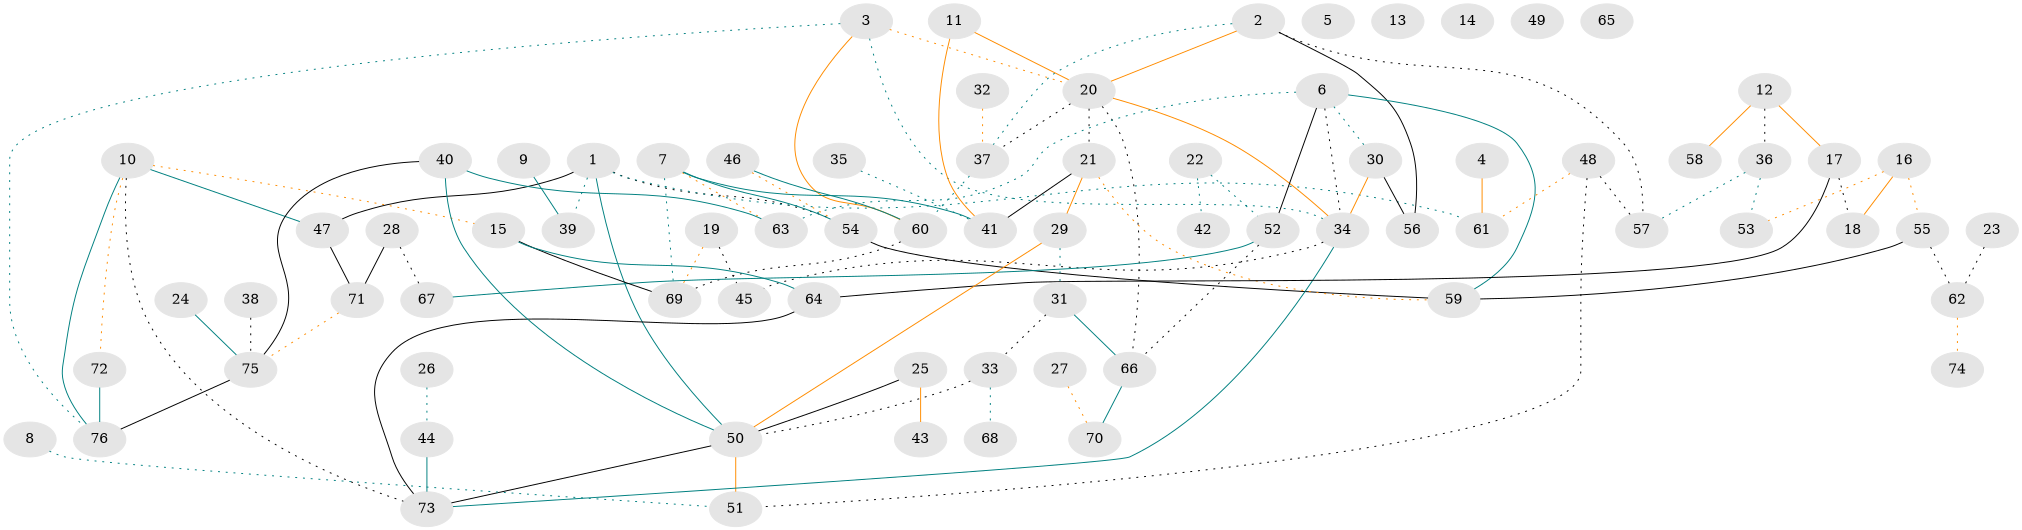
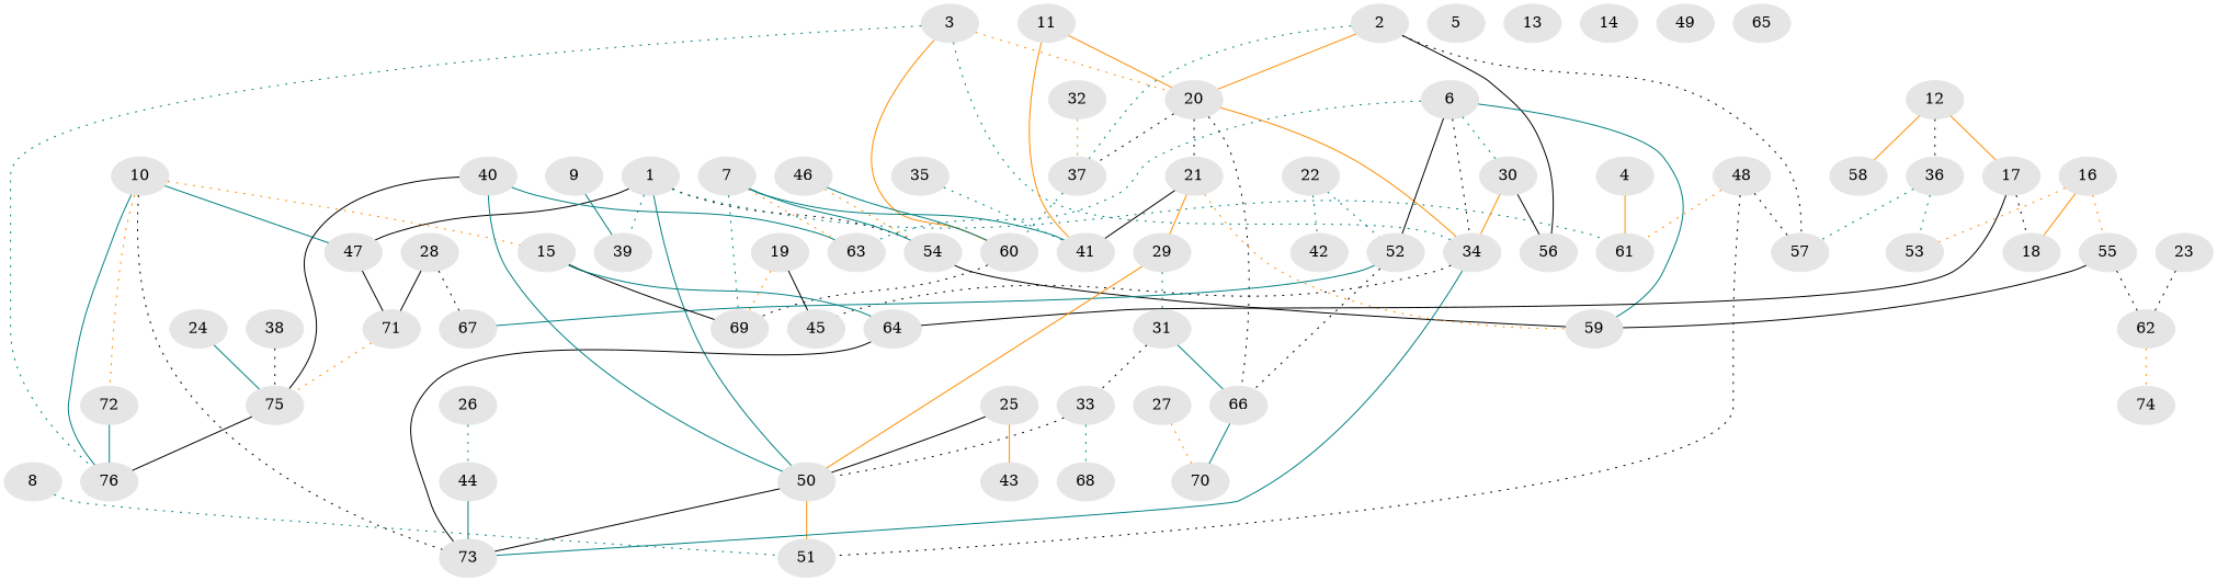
  graph {
    node [color=gray90 style=filled]
    edge [color=black style=dotted]
    1
    39
    47
    50
    54
    61
    71
    51
    73
    59
    2
    20
    37
    56
    57
    34
    21
    66
    60
    3
    76
    45
    69
    4
    5
    6
    30
    52
    63
    67
    7
    41
    8
    9
    10
    15
    72
    64
    11
    12
    17
    36
    58
    18
    53
    13
    14
    16
    55
    62
    19
    29
    70
    31
    22
    42
    23
    74
    24
    75
    25
    43
    26
    44
    27
    28
    33
    68
    32
    35
    38
    40
    46
    48
    49
    65
    1 -- 39 [color=teal]
    1 -- 47 [style=solid]
    1 -- 50 [color=teal style=solid]
    1 -- 54
    1 -- 61 [color=teal]
    47 -- 71 [style=solid]
    50 -- 51 [color=darkorange style=solid]
    50 -- 73 [style=solid]
    54 -- 59 [style=solid]
    71 -- 75 [color=darkorange]
    2 -- 20 [color=darkorange style=solid]
    2 -- 37 [color=teal]
    2 -- 56 [style=solid]
    2 -- 57
    20 -- 37
    20 -- 34 [color=darkorange style=solid]
    20 -- 21
    20 -- 66
    37 -- 60 [color=teal]
    34 -- 73 [color=teal style=solid]
    34 -- 45
    21 -- 59 [color=darkorange]
    21 -- 41 [style=solid]
    21 -- 29 [color=darkorange style=solid]
    66 -- 70 [color=teal style=solid]
    60 -- 69
    3 -- 20 [color=darkorange]
    3 -- 34 [color=teal]
    3 -- 60 [color=darkorange style=solid]
    3 -- 76 [color=teal]
    4 -- 61 [color=darkorange style=solid]
    6 -- 59 [color=teal style=solid]
    6 -- 34
    6 -- 30 [color=teal]
    6 -- 52 [style=solid]
    6 -- 63 [color=teal]
    30 -- 56 [style=solid]
    30 -- 34 [color=darkorange style=solid]
    52 -- 66
    52 -- 67 [color=teal style=solid]
    7 -- 54 [color=teal style=solid]
    7 -- 69 [color=teal]
    7 -- 63 [color=darkorange]
    7 -- 41 [color=teal style=solid]
    8 -- 51 [color=teal]
    9 -- 39 [color=teal style=solid]
    10 -- 47 [color=teal style=solid]
    10 -- 73
    10 -- 76 [color=teal style=solid]
    10 -- 15 [color=darkorange]
    10 -- 72 [color=darkorange]
    15 -- 69 [style=solid]
    15 -- 64 [color=teal style=solid]
    72 -- 76 [color=teal style=solid]
    64 -- 73 [style=solid]
    11 -- 20 [color=darkorange style=solid]
    11 -- 41 [color=darkorange style=solid]
    12 -- 17 [color=darkorange style=solid]
    12 -- 36
    12 -- 58 [color=darkorange style=solid]
    17 -- 64 [style=solid]
    17 -- 18
    36 -- 57 [color=teal]
    36 -- 53 [color=teal]
    16 -- 18 [color=darkorange style=solid]
    16 -- 53 [color=darkorange]
    16 -- 55 [color=darkorange]
    55 -- 59 [style=solid]
    55 -- 62
    62 -- 74 [color=darkorange]
-   19 -- 45
+   19 -- 45 [style=solid]
    19 -- 69 [color=darkorange]
    29 -- 50 [color=darkorange style=solid]
    29 -- 31 [color=teal]
    31 -- 66 [color=teal style=solid]
    31 -- 33
    22 -- 52 [color=teal]
    22 -- 42 [color=teal]
    23 -- 62
    24 -- 75 [color=teal style=solid]
    75 -- 76 [style=solid]
    25 -- 50 [style=solid]
    25 -- 43 [color=darkorange style=solid]
    26 -- 44 [color=teal]
    44 -- 73 [color=teal style=solid]
    27 -- 70 [color=darkorange]
    28 -- 71 [style=solid]
    28 -- 67
    33 -- 50
    33 -- 68 [color=teal]
    32 -- 37 [color=darkorange]
    35 -- 41 [color=teal]
    38 -- 75
    40 -- 50 [color=teal style=solid]
    40 -- 63 [color=teal style=solid]
    40 -- 75 [style=solid]
    46 -- 54 [color=darkorange]
    46 -- 60 [color=teal style=solid]
    48 -- 61 [color=darkorange]
    48 -- 51
    48 -- 57
  }
